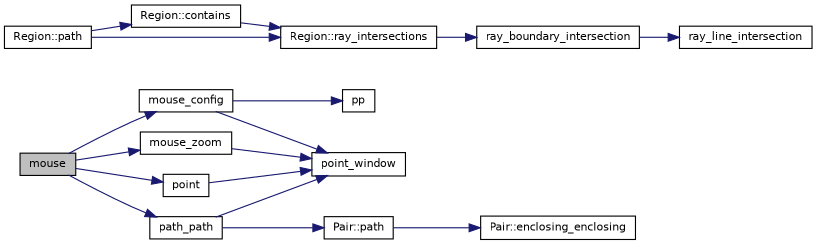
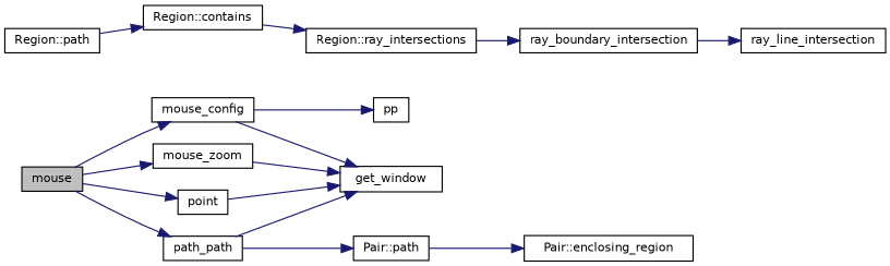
  digraph {
    rankdir=LR
    node [color=black fillcolor=white fontname=Helvetica fontsize=10 shape=record style=filled]
    edge [color=midnightblue fontname=Helvetica fontsize=10 labelfontname=Helvetica labelfontsize=10 style=solid]
    n1 [fillcolor=grey75 fontcolor=black height=0.2 label=mouse width=0.4]
    n2 [height=0.2 label=mouse_config width=0.4]
    n3 [height=0.2 label=path_path width=0.4]
    n4 [height=0.2 label=mouse_zoom width=0.4]
    n5 [height=0.2 label=point width=0.4]
-   n6 [height=0.2 label=point_window width=0.4]
+   n6 [height=0.2 label=get_window width=0.4]
    n7 [height=0.2 label=pp width=0.4]
    n8 [height=0.2 label="Pair::path" width=0.4]
-   n9 [height=0.2 label="Pair::enclosing_enclosing" width=0.4]
+   n9 [height=0.2 label="Pair::enclosing_region" width=0.4]
    n10 [height=0.2 label="Region::path" width=0.4]
    n11 [height=0.2 label="Region::contains" width=0.4]
    n12 [height=0.2 label="Region::ray_intersections" width=0.4]
    n13 [height=0.2 label=ray_boundary_intersection width=0.4]
    n14 [height=0.2 label=ray_line_intersection width=0.4]
    n1 -> n2
    n1 -> n3
    n1 -> n4
    n1 -> n5
    n2 -> n6
    n2 -> n7
    n3 -> n6
    n3 -> n8
    n4 -> n6
    n5 -> n6
    n8 -> n9
    n10 -> n11
-   n10 -> n12
    n11 -> n12
    n12 -> n13
    n13 -> n14
  }
